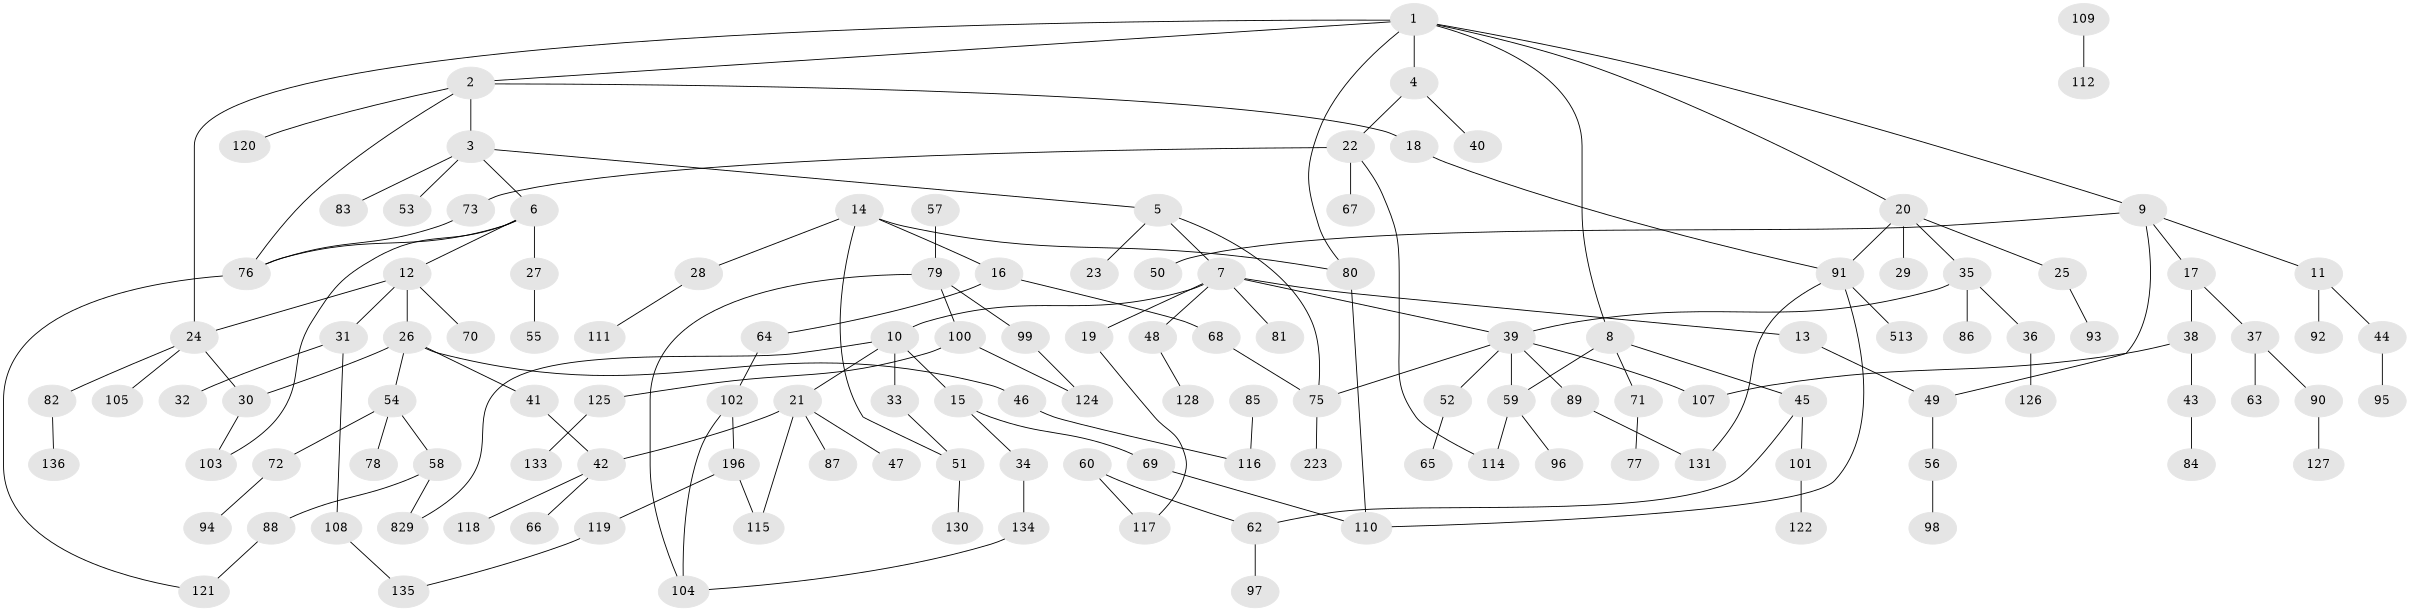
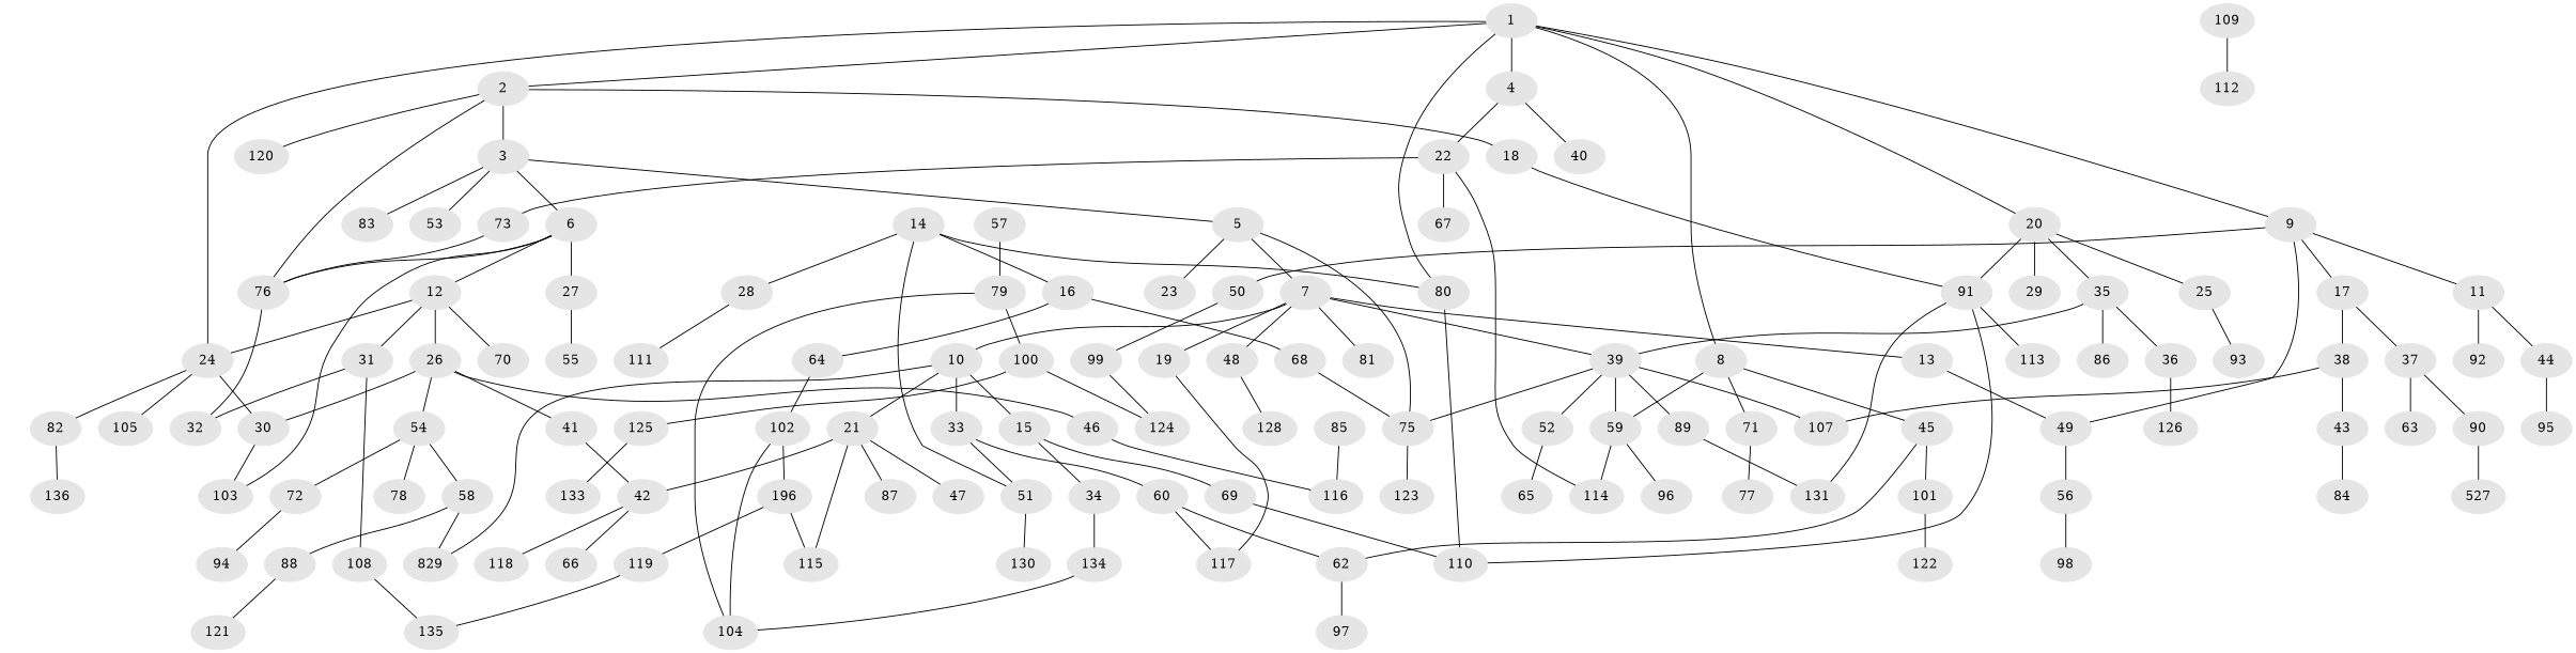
  graph {
    node [color=gray90 style=filled]
    1
    2
    4
    8
    9
    20
    24
    80
    3
    18
    76
    120
    22
    40
    45
    59
    71
    11
    17
    49
    50
    14
    16
    28
    51
    91
    25
    29
    35
    30
    82
    105
    5
    6
    53
    83
    121
    7
    23
    75
    12
    27
    103
    67
    73
    114
    10
    13
    19
    39
    48
    81
-   123 [label=223]
+   123
    26
    31
    70
    55
    15
    21
    33
    n61 [label=829]
    117
    52
    107
    89
    128
    62
    101
    96
    77
    44
    92
    37
    38
    56
    99
    34
    69
    42
    47
    87
    115
    60
    95
    41
    46
    54
    32
    108
    64
    68
    111
    130
    110
    134
    65
    102
    63
    90
    43
    131
-   113 [label=513]
+   113
    93
    36
    86
    66
    118
    136
    116
    58
    72
    78
    135
    57
    79
    104
    126
-   127
+   127 [label=527]
    84
    97
    122
    98
    124
    88
    94
    100
    n127 [label=196]
    85
    109
    112
    125
    133
    119
    1 -- 2
    1 -- 4
    1 -- 8
    1 -- 9
    1 -- 20
    1 -- 24
    1 -- 80
    2 -- 3
    2 -- 18
    2 -- 76
    2 -- 120
    4 -- 22
    4 -- 40
    8 -- 45
    8 -- 59
    8 -- 71
    9 -- 11
    9 -- 17
    9 -- 49
    9 -- 50
    20 -- 91
    20 -- 25
    20 -- 29
    20 -- 35
    24 -- 30
    24 -- 82
    24 -- 105
    80 -- 110
    3 -- 5
    3 -- 6
    3 -- 53
    3 -- 83
    18 -- 91
-   76 -- 121
+   76 -- 32
    22 -- 67
    22 -- 73
    22 -- 114
    45 -- 62
    45 -- 101
    59 -- 114
    59 -- 96
    71 -- 77
    11 -- 44
    11 -- 92
    17 -- 37
    17 -- 38
    49 -- 56
-   79 -- 99
+   50 -- 99
    14 -- 80
    14 -- 16
    14 -- 28
    14 -- 51
    16 -- 64
    16 -- 68
    28 -- 111
    51 -- 130
    91 -- 110
    91 -- 131
    91 -- 113
    25 -- 93
    35 -- 39
    35 -- 36
    35 -- 86
    30 -- 103
    82 -- 136
    5 -- 7
    5 -- 23
    5 -- 75
    6 -- 76
    6 -- 12
    6 -- 27
    6 -- 103
    7 -- 10
    7 -- 13
    7 -- 19
    7 -- 39
    7 -- 48
    7 -- 81
    75 -- 123
    12 -- 24
    12 -- 26
    12 -- 31
    12 -- 70
    27 -- 55
    73 -- 76
    10 -- 15
    10 -- 21
    10 -- 33
    10 -- n61
    13 -- 49
    19 -- 117
    39 -- 59
    39 -- 75
    39 -- 52
    39 -- 107
    39 -- 89
    48 -- 128
    26 -- 30
    26 -- 41
    26 -- 46
    26 -- 54
    31 -- 32
    31 -- 108
    15 -- 34
    15 -- 69
    21 -- 42
    21 -- 47
    21 -- 87
    21 -- 115
    33 -- 51
+   33 -- 60
    52 -- 65
    89 -- 131
    62 -- 97
    101 -- 122
    44 -- 95
    37 -- 63
    37 -- 90
    38 -- 107
    38 -- 43
    56 -- 98
    99 -- 124
    34 -- 134
    69 -- 110
    42 -- 66
    42 -- 118
    60 -- 117
    60 -- 62
    41 -- 42
    46 -- 116
    54 -- 58
    54 -- 72
    54 -- 78
    108 -- 135
    64 -- 102
    68 -- 75
    134 -- 104
    102 -- 104
    102 -- n127
    90 -- 127
    43 -- 84
    36 -- 126
    58 -- n61
    58 -- 88
    72 -- 94
    57 -- 79
    79 -- 104
    79 -- 100
    88 -- 121
    100 -- 124
    100 -- 125
    n127 -- 115
    n127 -- 119
    85 -- 116
    109 -- 112
    125 -- 133
    119 -- 135
  }
